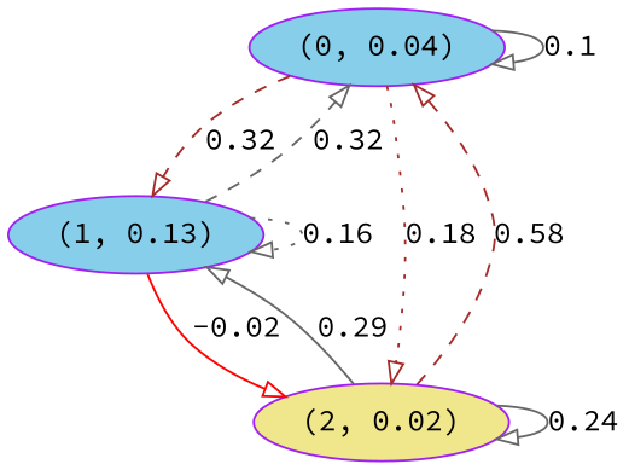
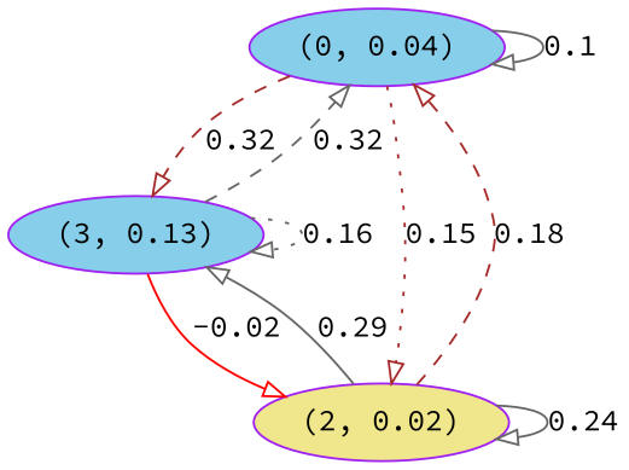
  digraph {
    fontname="Source Code Pro"
    node [color=purple fillcolor=skyblue fontname="Source Code Pro" style=filled]
    edge [arrowhead=onormal color=gray40 fontname="Source Code Pro" style=solid]
    n1 [label="(0, 0.04)"]
-   n2 [label="(1, 0.13)"]
+   n2 [label="(3, 0.13)"]
    n3 [fillcolor=khaki label="(2, 0.02)"]
    n1 -> n1 [label=0.1]
    n1 -> n2 [color=brown label=0.32 style=dashed]
-   n1 -> n3 [color=brown label=0.18 style=dotted]
+   n1 -> n3 [color=brown label=0.15 style=dotted]
    n2 -> n1 [label=0.32 style=dashed]
    n2 -> n2 [label=0.16 style=dotted]
    n2 -> n3 [color=red label=-0.02]
-   n3 -> n1 [color=brown label=0.58 style=dashed]
+   n3 -> n1 [color=brown label=0.18 style=dashed]
    n3 -> n2 [label=0.29]
    n3 -> n3 [label=0.24]
  }
